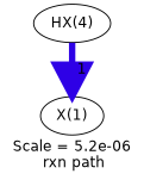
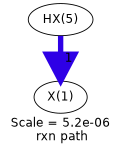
  digraph {
    fontname=Helvetica
    label="Scale = 5.2e-06\l rxn path"
    node [fontname=Helvetica]
-   n1 [label="HX(4)"]
+   n1 [label="HX(5)"]
    n2 [label="X(1)"]
    n1 -> n2 [arrowsize=3 color="0.7, 1.5, 0.9" fontname=Helvetica label=" 1" style="setlinewidth(6)"]
  }
